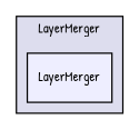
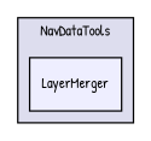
  digraph {
    compound=true
    fontname="Patrick Hand"
    n1 [fillcolor="#eeeeff" fontname="Patrick Hand" fontsize=10 label=LayerMerger pencolor=black shape=box style=filled]
    subgraph cluster_1 {
      bgcolor="#ddddee"
      fontsize=10
-     label=LayerMerger
+     label=NavDataTools
      pencolor=black
      n1
    }
  }
